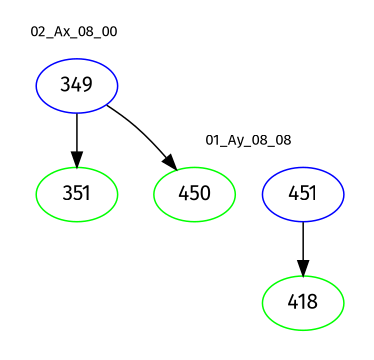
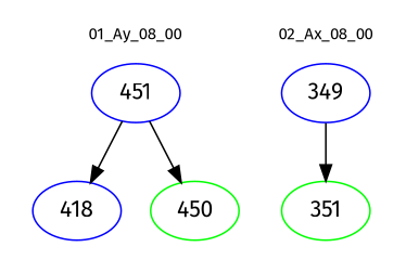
  digraph {
    fontname="Fira Sans"
    node [color=green fontname="Fira Sans"]
    edge [color=black fontname="Fira Sans"]
    n1 [color=blue label=451]
-   n2 [label=418]
+   n2 [color=blue label=418]
    n3 [label=450]
    n4 [color=blue label=349]
    n5 [label=351]
    subgraph cluster_1 {
      color=white
      fontsize=10
-     label="01_Ay_08_08"
+     label="01_Ay_08_00"
      n1
      n2
      n3
    }
    subgraph cluster_2 {
      color=white
      fontsize=10
      label="02_Ax_08_00"
      n4
      n5
    }
    n1 -> n2
-   n4 -> n3
+   n1 -> n3
    n4 -> n5
  }
